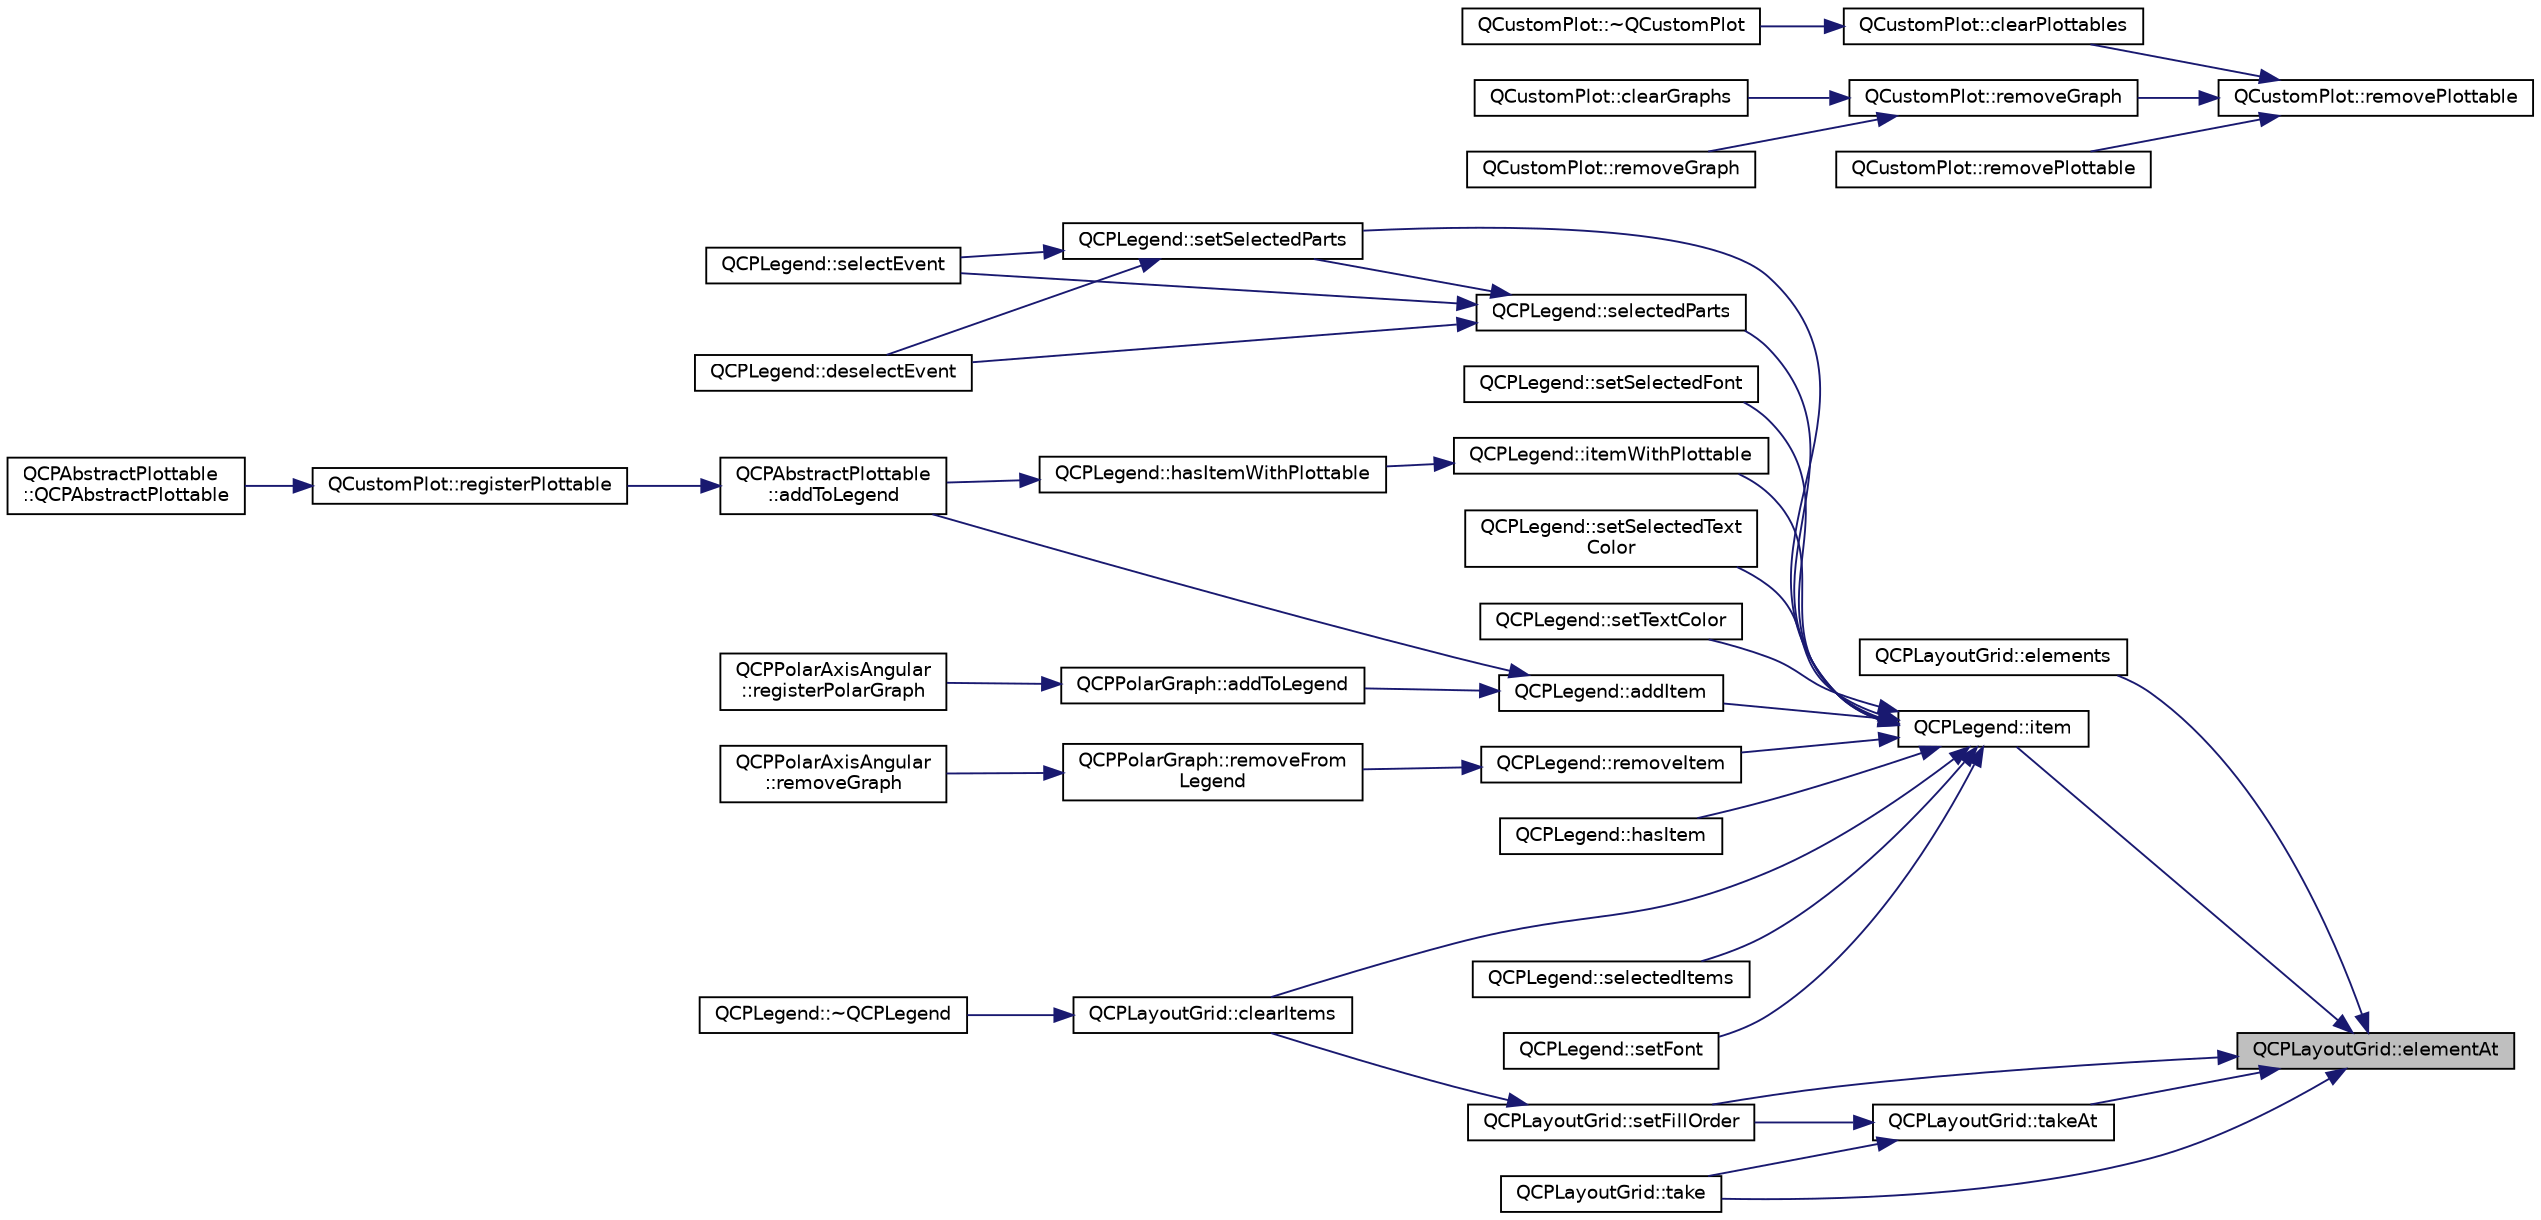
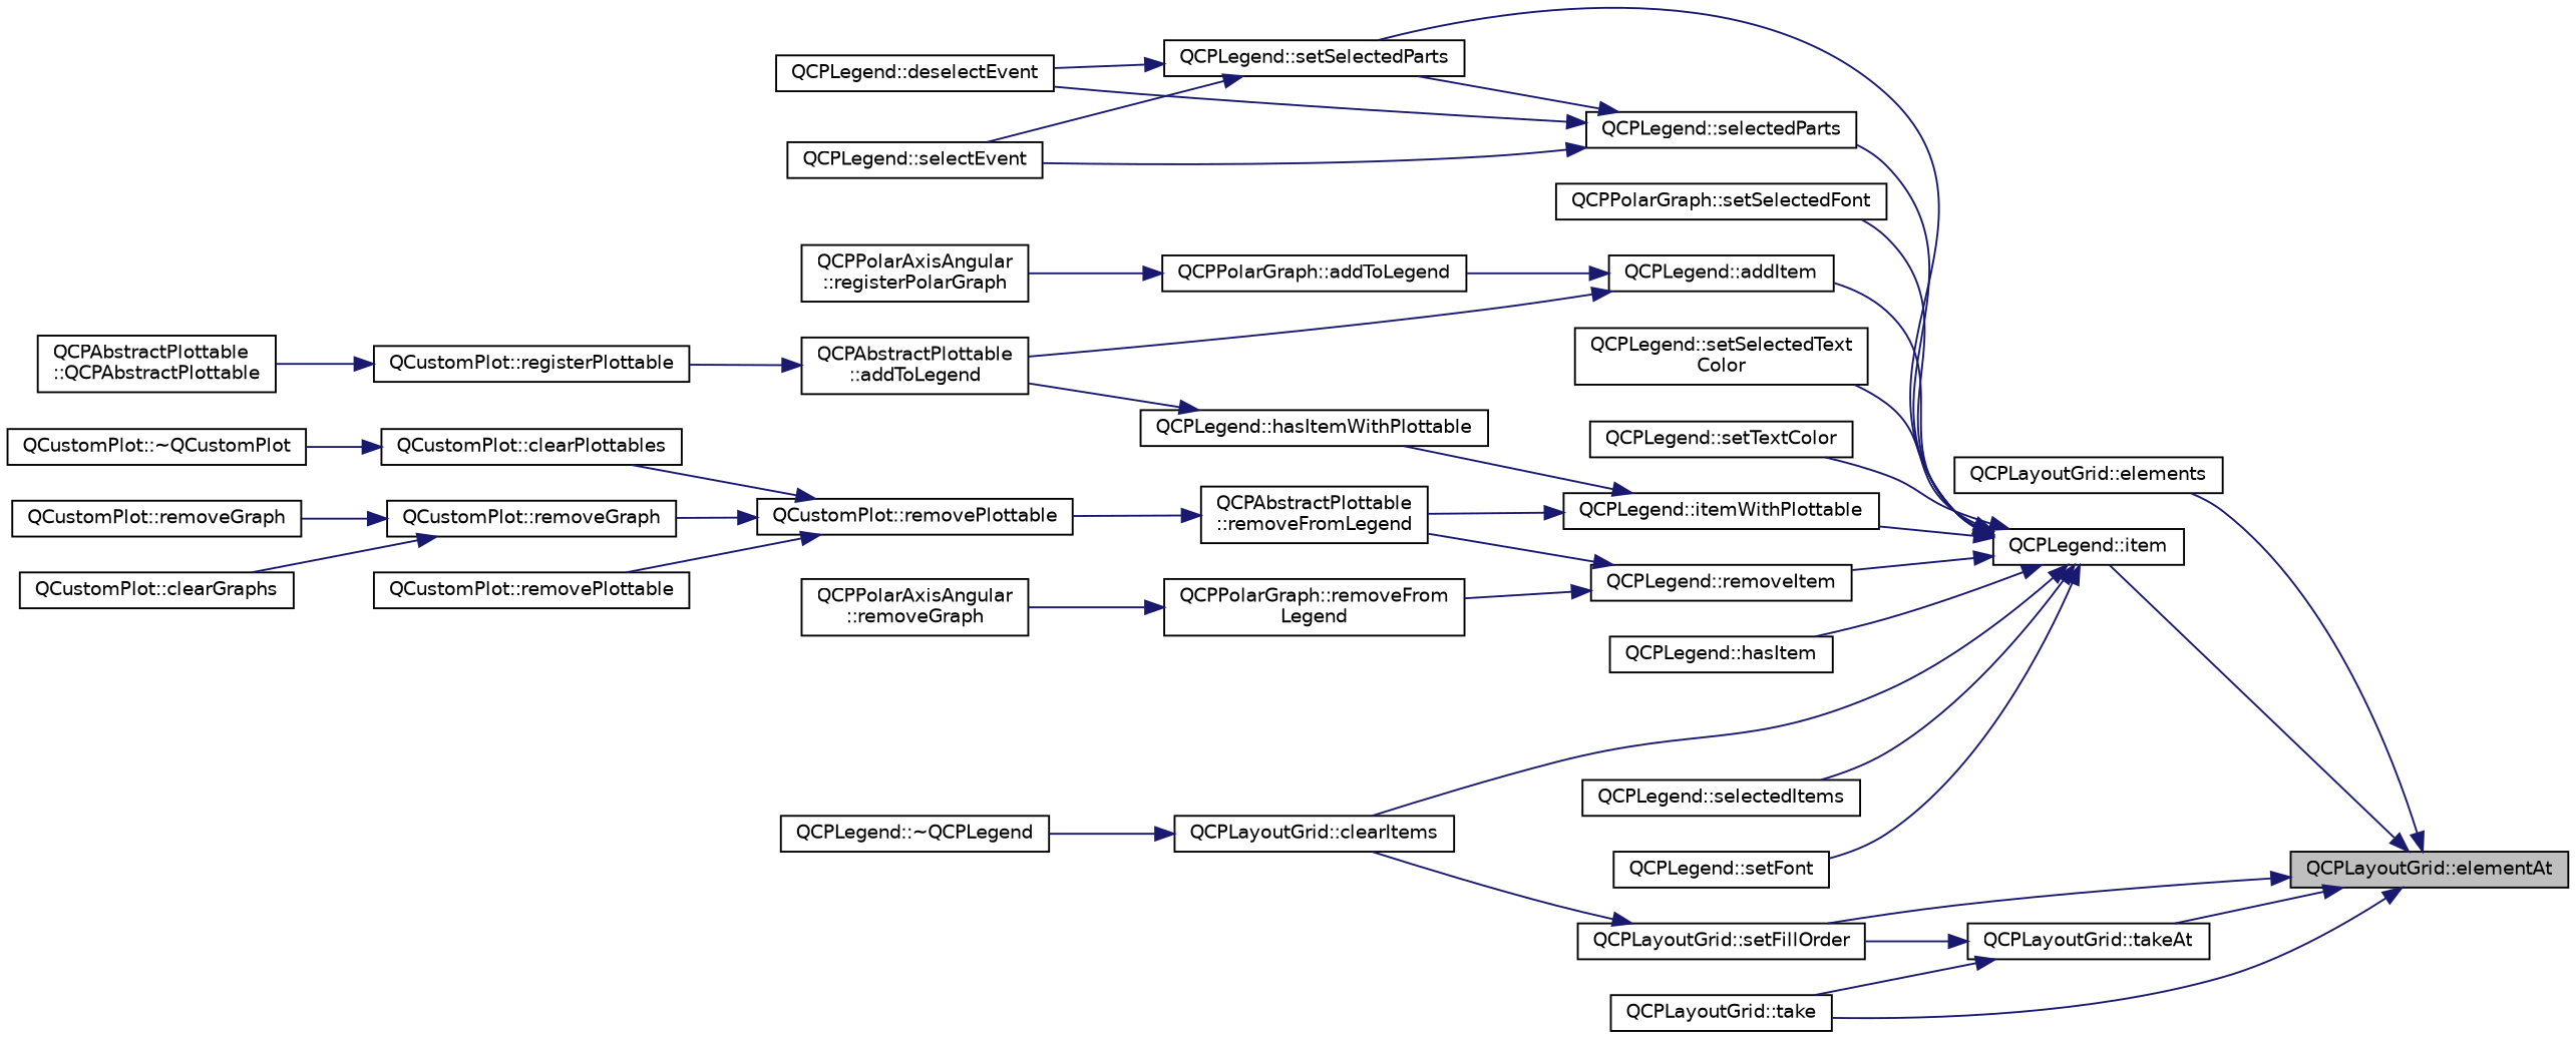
  digraph {
    rankdir=RL
    node [color=black fillcolor=white fontname=Helvetica fontsize=10 shape=record style=filled]
    edge [color=midnightblue dir=back fontname=Helvetica fontsize=10 labelfontname=Helvetica labelfontsize=10 style=solid]
    n1 [fillcolor=grey75 fontcolor=black height=0.2 label="QCPLayoutGrid::elementAt" width=0.4]
    n2 [height=0.2 label="QCPLayoutGrid::elements" width=0.4]
    n3 [height=0.2 label="QCPLegend::item" width=0.4]
    n4 [height=0.2 label="QCPLayoutGrid::setFillOrder" width=0.4]
    n5 [height=0.2 label="QCPLayoutGrid::take" width=0.4]
    n6 [height=0.2 label="QCPLayoutGrid::takeAt" width=0.4]
    n7 [height=0.2 label="QCPLegend::addItem" width=0.4]
    n8 [height=0.2 label="QCPLayoutGrid::clearItems" width=0.4]
    n9 [height=0.2 label="QCPLegend::hasItem" width=0.4]
    n10 [height=0.2 label="QCPLegend::itemWithPlottable" width=0.4]
    n11 [height=0.2 label="QCPLegend::removeItem" width=0.4]
    n12 [height=0.2 label="QCPLegend::selectedItems" width=0.4]
    n13 [height=0.2 label="QCPLegend::selectedParts" width=0.4]
    n14 [height=0.2 label="QCPLegend::setSelectedParts" width=0.4]
    n15 [height=0.2 label="QCPLegend::setFont" width=0.4]
-   n16 [height=0.2 label="QCPLegend::setSelectedFont" width=0.4]
+   n16 [height=0.2 label="QCPPolarGraph::setSelectedFont" width=0.4]
    n17 [height=0.2 label="QCPLegend::setSelectedText\lColor" width=0.4]
    n18 [height=0.2 label="QCPLegend::setTextColor" width=0.4]
    n19 [height=0.2 label="QCPAbstractPlottable\l::addToLegend" width=0.4]
    n20 [height=0.2 label="QCPPolarGraph::addToLegend" width=0.4]
    n21 [height=0.2 label="QCPLegend::~QCPLegend" width=0.4]
    n22 [height=0.2 label="QCPLegend::hasItemWithPlottable" width=0.4]
+   n23 [height=0.2 label="QCPAbstractPlottable\l::removeFromLegend" width=0.4]
    n24 [height=0.2 label="QCPPolarGraph::removeFrom\lLegend" width=0.4]
    n25 [height=0.2 label="QCPPolarAxisAngular\l::removeGraph" width=0.4]
    n26 [height=0.2 label="QCPLegend::deselectEvent" width=0.4]
    n27 [height=0.2 label="QCPLegend::selectEvent" width=0.4]
    n28 [height=0.2 label="QCustomPlot::registerPlottable" width=0.4]
    n29 [height=0.2 label="QCPPolarAxisAngular\l::registerPolarGraph" width=0.4]
    n30 [height=0.2 label="QCPAbstractPlottable\l::QCPAbstractPlottable" width=0.4]
    n31 [height=0.2 label="QCustomPlot::removePlottable" width=0.4]
    n32 [height=0.2 label="QCustomPlot::clearPlottables" width=0.4]
    n33 [height=0.2 label="QCustomPlot::removeGraph" width=0.4]
    n34 [height=0.2 label="QCustomPlot::removePlottable" width=0.4]
    n35 [height=0.2 label="QCustomPlot::~QCustomPlot" width=0.4]
    n36 [height=0.2 label="QCustomPlot::clearGraphs" width=0.4]
    n37 [height=0.2 label="QCustomPlot::removeGraph" width=0.4]
    n1 -> n2
    n1 -> n3
    n1 -> n4
    n1 -> n5
    n1 -> n6
    n3 -> n7
    n3 -> n8
    n3 -> n9
    n3 -> n10
    n3 -> n11
    n3 -> n12
    n3 -> n13
    n3 -> n14
    n3 -> n15
    n3 -> n16
    n3 -> n17
    n3 -> n18
    n4 -> n8
    n6 -> n4
    n6 -> n5
    n7 -> n19
    n7 -> n20
    n8 -> n21
    n10 -> n22
+   n10 -> n23
+   n11 -> n23
    n11 -> n24
    n13 -> n14
    n13 -> n26
    n13 -> n27
    n14 -> n26
    n14 -> n27
    n19 -> n28
    n20 -> n29
    n22 -> n19
+   n23 -> n31
    n24 -> n25
    n28 -> n30
    n31 -> n32
    n31 -> n33
    n31 -> n34
    n32 -> n35
    n33 -> n36
    n33 -> n37
  }
